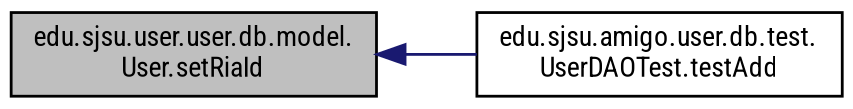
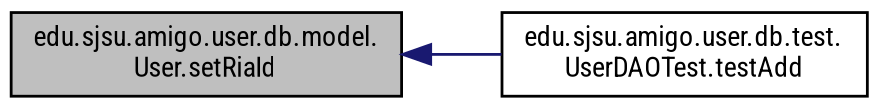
  digraph {
    rankdir=LR
    fontname="Roboto Condensed"
    node [color=black fontname="Roboto Condensed" fontsize=10 shape=record style=filled]
-   n1 [fillcolor=grey75 fontcolor=black height=0.2 label="edu.sjsu.user.user.db.model.\lUser.setRiaId" width=0.4]
+   n1 [fillcolor=grey75 fontcolor=black height=0.2 label="edu.sjsu.amigo.user.db.model.\lUser.setRiaId" width=0.4]
    n2 [fillcolor=white height=0.2 label="edu.sjsu.amigo.user.db.test.\lUserDAOTest.testAdd" width=0.4]
    n1 -> n2 [color=midnightblue dir=back fontname="Roboto Condensed" fontsize=10 labelfontname=Helvetica labelfontsize=10 style=solid]
  }
